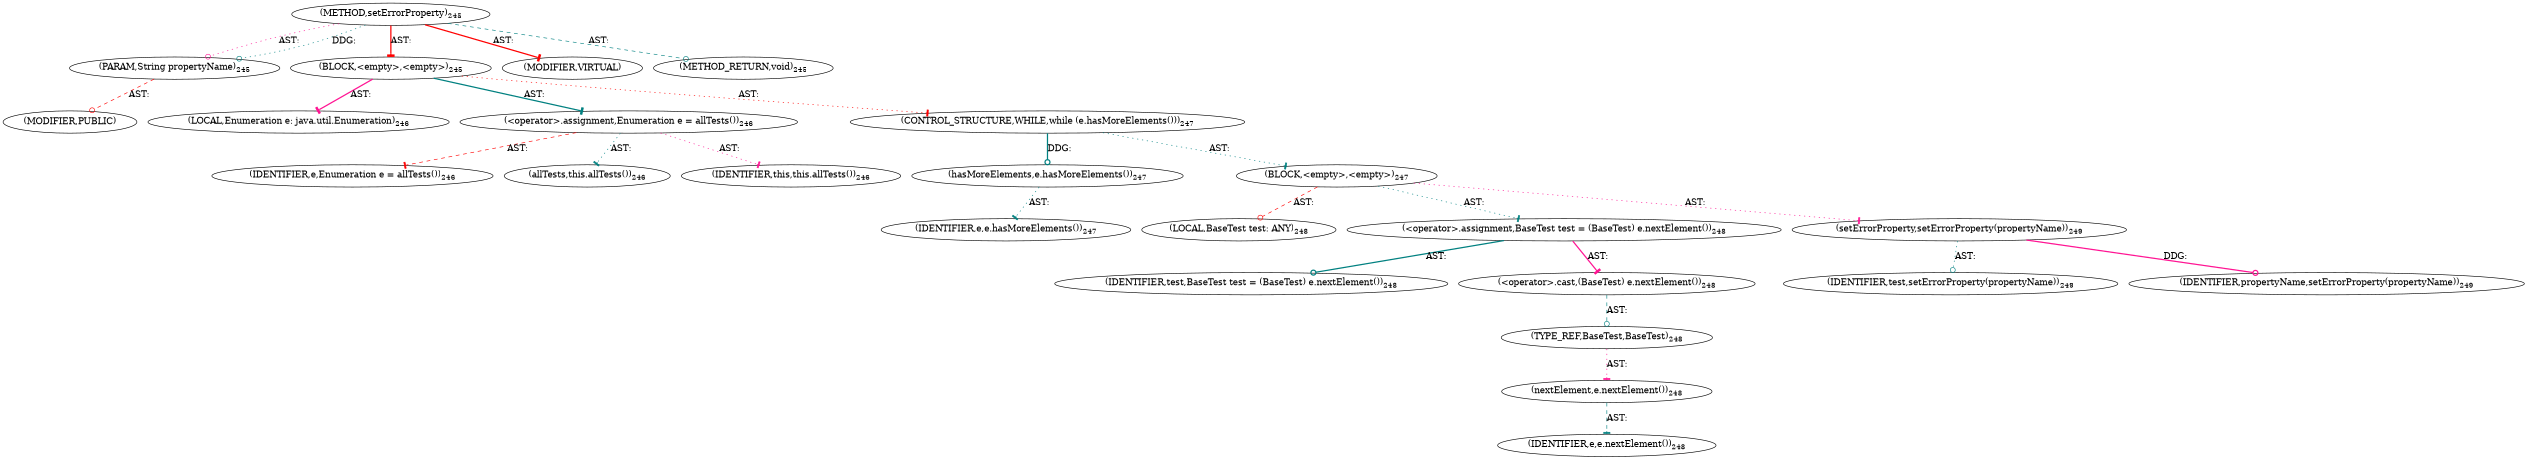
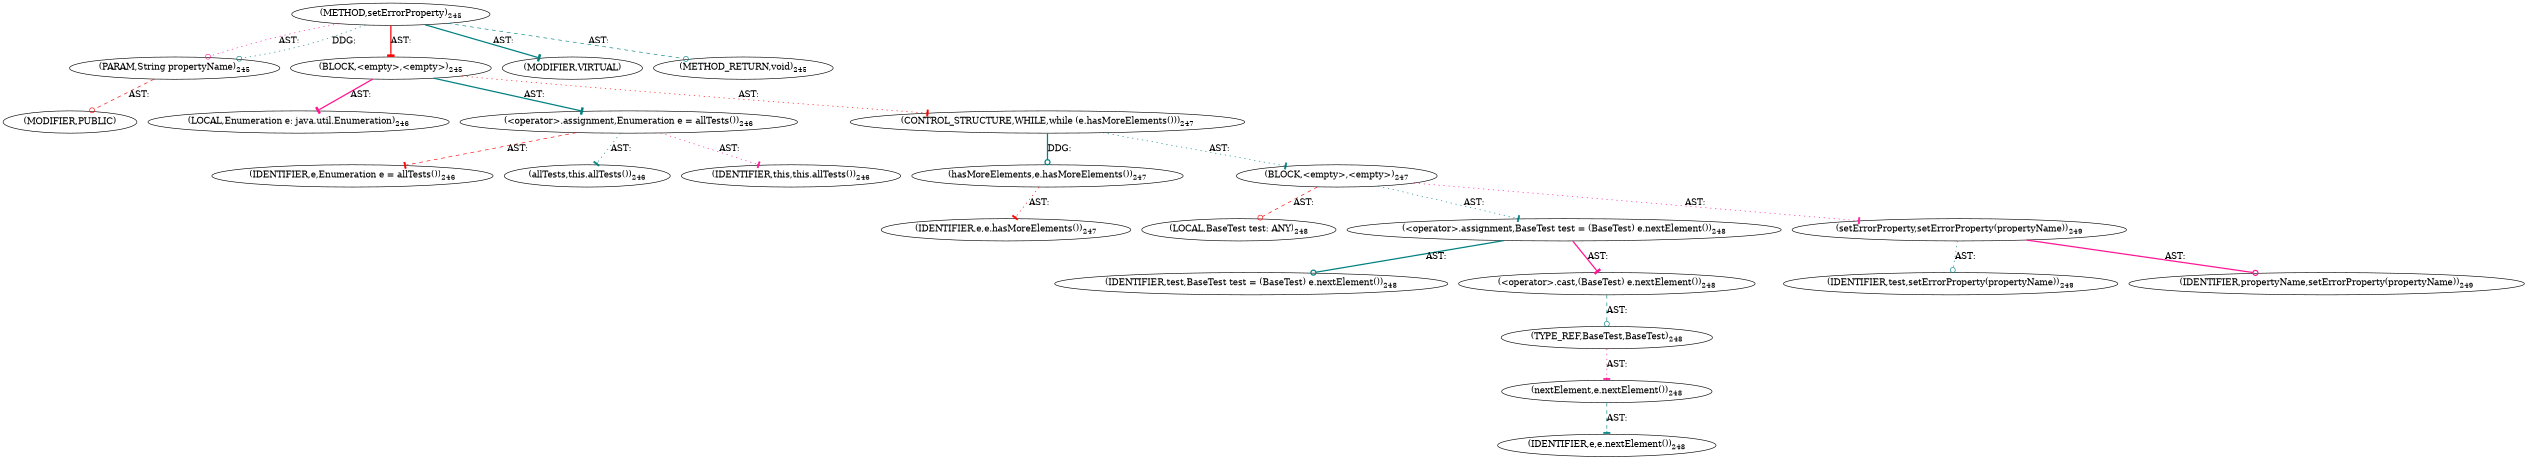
  digraph {
    edge [arrowhead=tee color=teal style=dotted]
    n1 [label=<(METHOD,setErrorProperty)<SUB>245</SUB>>]
    n2 [label=<(PARAM,String propertyName)<SUB>245</SUB>>]
    n3 [label=<(BLOCK,&lt;empty&gt;,&lt;empty&gt;)<SUB>245</SUB>>]
    n4 [label=<(MODIFIER,VIRTUAL)>]
    n5 [label=<(METHOD_RETURN,void)<SUB>245</SUB>>]
    n6 [label=<(MODIFIER,PUBLIC)>]
    n7 [label=<(LOCAL,Enumeration e: java.util.Enumeration)<SUB>246</SUB>>]
    n8 [label=<(&lt;operator&gt;.assignment,Enumeration e = allTests())<SUB>246</SUB>>]
    n9 [label=<(CONTROL_STRUCTURE,WHILE,while (e.hasMoreElements()))<SUB>247</SUB>>]
    n10 [label=<(IDENTIFIER,e,Enumeration e = allTests())<SUB>246</SUB>>]
    n11 [label=<(allTests,this.allTests())<SUB>246</SUB>>]
    n12 [label=<(IDENTIFIER,this,this.allTests())<SUB>246</SUB>>]
    n13 [label=<(hasMoreElements,e.hasMoreElements())<SUB>247</SUB>>]
    n14 [label=<(BLOCK,&lt;empty&gt;,&lt;empty&gt;)<SUB>247</SUB>>]
    n15 [label=<(IDENTIFIER,e,e.hasMoreElements())<SUB>247</SUB>>]
    n16 [label=<(LOCAL,BaseTest test: ANY)<SUB>248</SUB>>]
    n17 [label=<(&lt;operator&gt;.assignment,BaseTest test = (BaseTest) e.nextElement())<SUB>248</SUB>>]
    n18 [label=<(setErrorProperty,setErrorProperty(propertyName))<SUB>249</SUB>>]
    n19 [label=<(IDENTIFIER,test,BaseTest test = (BaseTest) e.nextElement())<SUB>248</SUB>>]
    n20 [label=<(&lt;operator&gt;.cast,(BaseTest) e.nextElement())<SUB>248</SUB>>]
    n21 [label=<(IDENTIFIER,test,setErrorProperty(propertyName))<SUB>249</SUB>>]
    n22 [label=<(IDENTIFIER,propertyName,setErrorProperty(propertyName))<SUB>249</SUB>>]
    n23 [label=<(TYPE_REF,BaseTest,BaseTest)<SUB>248</SUB>>]
    n24 [label=<(nextElement,e.nextElement())<SUB>248</SUB>>]
    n25 [label=<(IDENTIFIER,e,e.nextElement())<SUB>248</SUB>>]
    n1 -> n2 [arrowhead=odot color=deeppink label="AST: "]
    n1 -> n2 [arrowhead=odot label="DDG: "]
    n1 -> n3 [color=red label="AST: " style=bold]
-   n1 -> n4 [color=red label="AST: " style=bold]
+   n1 -> n4 [label="AST: " style=bold]
    n1 -> n5 [arrowhead=odot label="AST: " style=dashed]
    n2 -> n6 [arrowhead=odot color=red label="AST: " style=dashed]
    n3 -> n7 [color=deeppink label="AST: " style=bold]
    n3 -> n8 [label="AST: " style=bold]
    n3 -> n9 [color=red label="AST: "]
    n8 -> n10 [color=red label="AST: " style=dashed]
    n8 -> n11 [label="AST: "]
    n8 -> n12 [color=deeppink label="AST: "]
    n9 -> n13 [arrowhead=odot label="DDG: " style=bold]
    n9 -> n14 [label="AST: "]
-   n13 -> n15 [label="AST: "]
+   n13 -> n15 [color=red label="AST: "]
    n14 -> n16 [arrowhead=odot color=red label="AST: " style=dashed]
    n14 -> n17 [label="AST: "]
    n14 -> n18 [color=deeppink label="AST: "]
    n17 -> n19 [arrowhead=odot label="AST: " style=bold]
    n17 -> n20 [color=deeppink label="AST: " style=bold]
    n18 -> n21 [arrowhead=odot label="AST: "]
-   n18 -> n22 [arrowhead=odot color=deeppink label="DDG: " style=bold]
+   n18 -> n22 [arrowhead=odot color=deeppink label="AST: " style=bold]
    n20 -> n23 [arrowhead=odot label="AST: " style=dashed]
    n23 -> n24 [color=deeppink label="AST: "]
    n24 -> n25 [label="AST: " style=dashed]
  }
